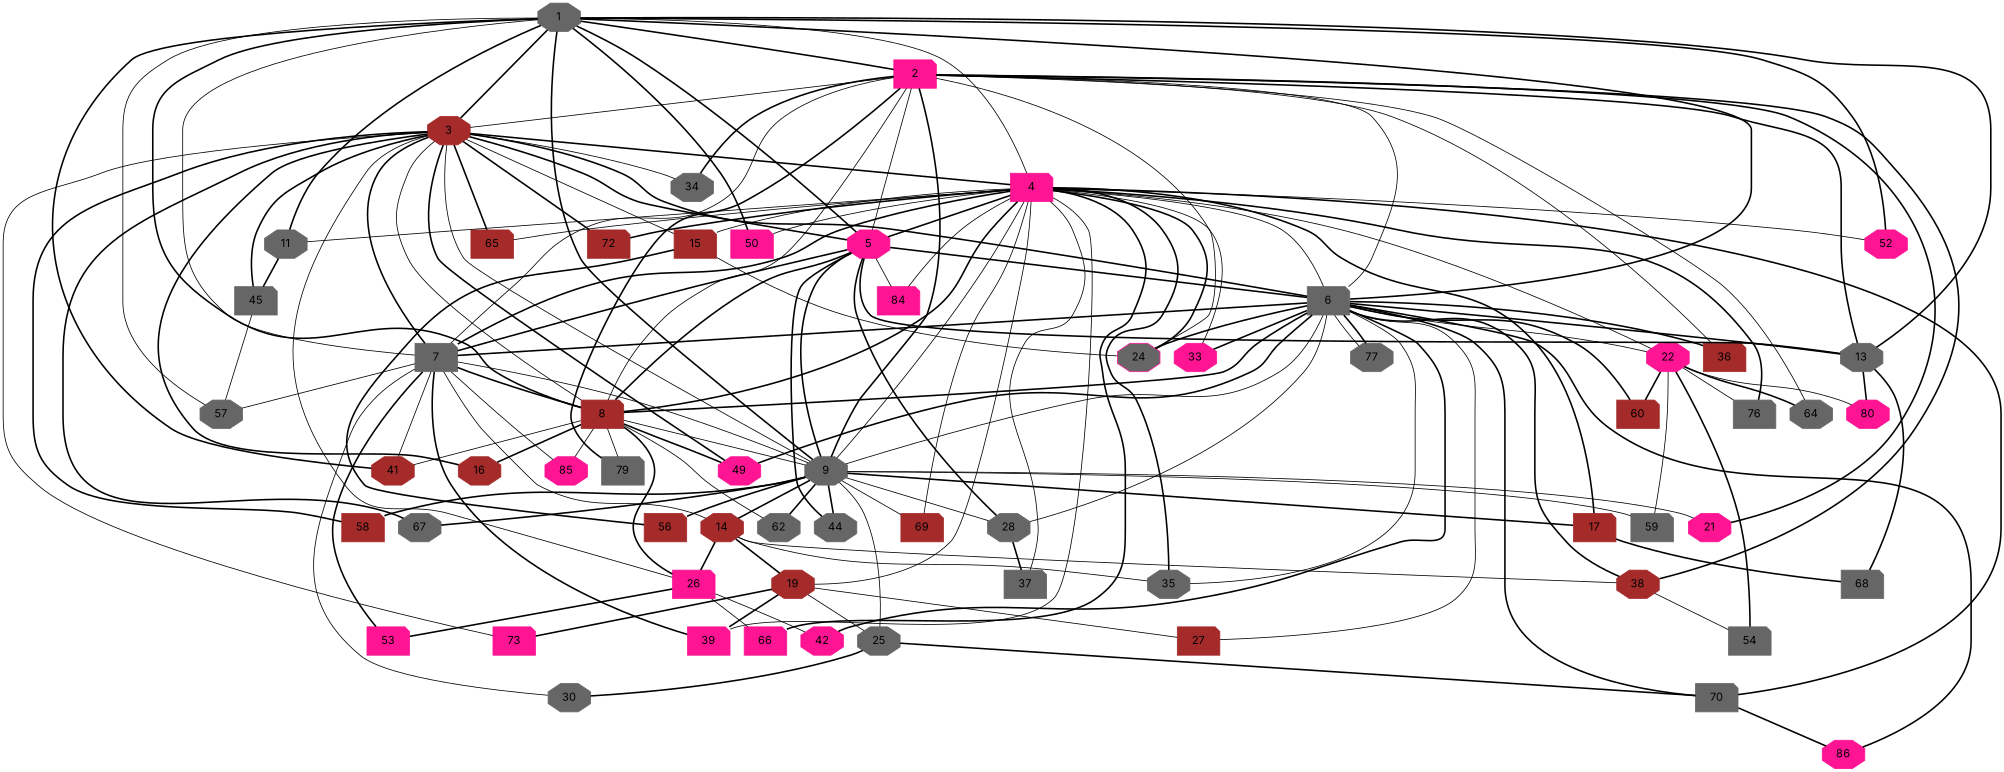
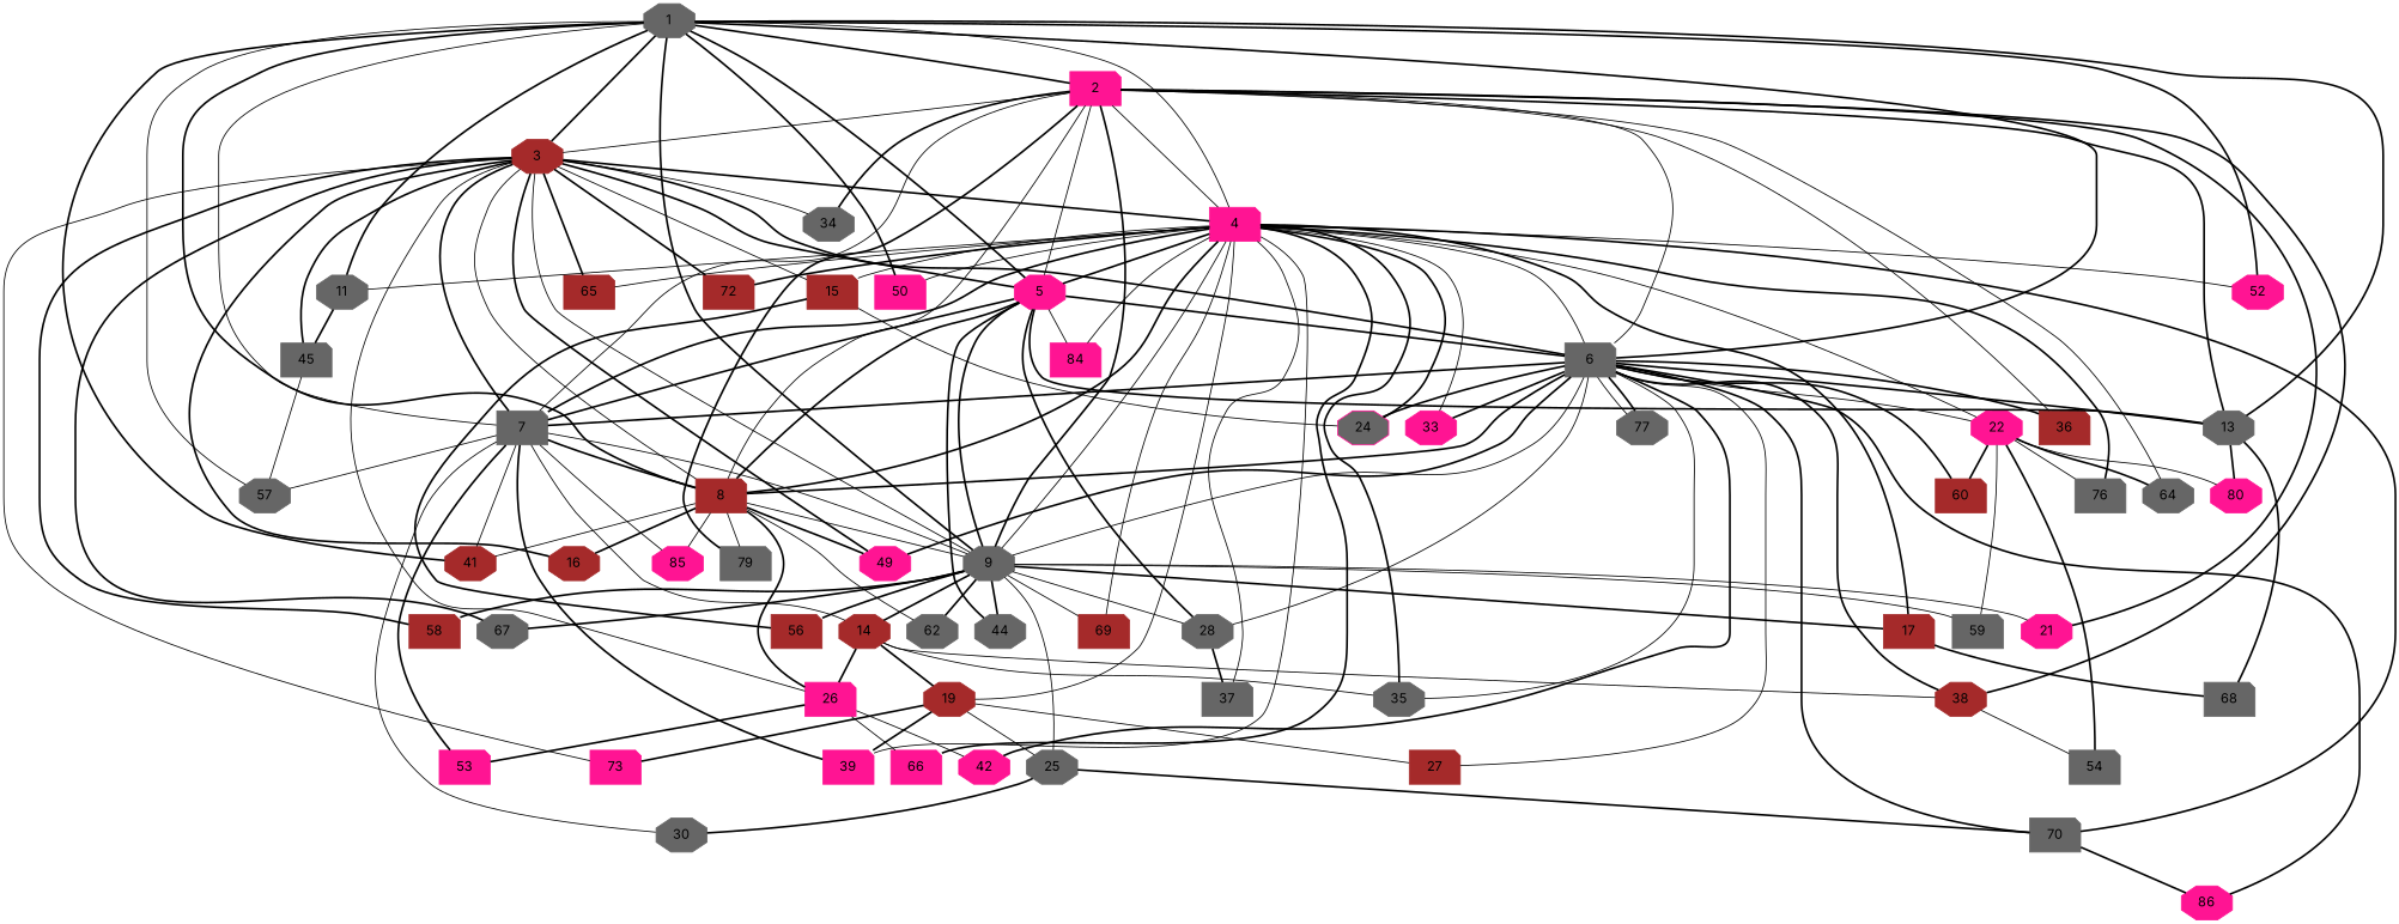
  graph {
    fontname=Inter
    node [color=gray40 fontname=Inter shape=octagon style=filled]
    edge [fontname=Inter style=bold]
    1 [super="+81"]
    2 [color=deeppink shape=note super="+12"]
    3 [color=brown super="+40"]
    4 [color=deeppink shape=note super="+20"]
    5 [color=deeppink super="+29"]
    6 [shape=note super="+78"]
    7 [shape=note super="+43"]
    8 [color=brown shape=note super="+23"]
    9 [super="+10"]
    11
    13 [super="+51"]
    41 [color=brown]
    50 [color=deeppink shape=note]
    52 [color=deeppink]
    57 [super="+82"]
    21 [color=deeppink]
    34
    36 [color=brown shape=note]
    38 [color=brown super="+61"]
    64
    79 [shape=note]
    15 [color=brown shape=note super="+46"]
    16 [color=brown]
    26 [color=deeppink shape=note super="+31"]
    45 [shape=note super="+47"]
    49 [color=deeppink super="+71"]
    58 [color=brown shape=note]
    65 [color=brown shape=note]
    67
    72 [color=brown shape=note super="+75"]
    73 [color=deeppink shape=note]
    17 [color=brown shape=note]
    19 [color=brown super="+63"]
    22 [color=deeppink super="+55"]
    24 [color=deeppink fillcolor=gray40 super="+74"]
    33 [color=deeppink]
    35
    37 [shape=note]
    39 [color=deeppink shape=note]
    66 [color=deeppink shape=note]
    69 [color=brown shape=note]
    70 [shape=note super="+83"]
    76 [shape=note]
    84 [color=deeppink shape=note]
    28 [super="+32"]
    44
    27 [color=brown shape=note]
    42 [color=deeppink]
    60 [color=brown shape=note]
    77
    86 [color=deeppink]
    14 [color=brown super="+48"]
    30
    53 [color=deeppink shape=note]
    85 [color=deeppink]
    62
    25
    56 [color=brown shape=note]
    59 [shape=note]
    68 [shape=note]
    80 [color=deeppink]
    54 [shape=note]
    1 -- 2
    1 -- 3 [weight=2]
    1 -- 4 [style=solid]
    1 -- 5
    1 -- 6
    1 -- 7 [style=solid]
    1 -- 8
    1 -- 9 [weight=2]
    1 -- 11
    1 -- 13
    1 -- 41
    1 -- 50
    1 -- 52
    1 -- 57 [style=solid]
    2 -- 3 [style=solid]
-   2 -- 24 [style=solid]
+   2 -- 4 [style=solid]
    2 -- 5 [style=solid]
    2 -- 6 [style=solid]
    2 -- 7 [style=solid]
    2 -- 8 [style=solid]
    2 -- 9 [weight=2]
    2 -- 13
    2 -- 21
    2 -- 34
    2 -- 36 [style=solid]
    2 -- 38
    2 -- 64 [style=solid]
    2 -- 79
    3 -- 4
    3 -- 5
    3 -- 6 [weight=2]
    3 -- 7
    3 -- 8 [style=solid]
    3 -- 9 [style=solid weight=2]
    3 -- 34 [style=solid]
    3 -- 15 [style=solid]
    3 -- 16
    3 -- 26 [style=solid]
    3 -- 45 [weight=2]
    3 -- 49
    3 -- 58
    3 -- 65
    3 -- 67
    3 -- 72
    3 -- 73 [style=solid]
    4 -- 5
    4 -- 6 [style=solid]
    4 -- 7
    4 -- 8
    4 -- 9 [style=solid weight=2]
    4 -- 11 [style=solid]
    4 -- 50 [style=solid]
    4 -- 52 [style=solid]
    4 -- 15 [style=solid weight=2]
    4 -- 65 [style=solid]
    4 -- 72 [weight=2]
    4 -- 17
    4 -- 19 [style=solid]
    4 -- 22 [style=solid weight=2]
    4 -- 24
    4 -- 33 [style=solid]
    4 -- 35
    4 -- 37 [style=solid]
    4 -- 39 [style=solid]
    4 -- 66
    4 -- 69 [style=solid]
    4 -- 70
    4 -- 76
    4 -- 84 [style=solid]
    5 -- 6
    5 -- 7
    5 -- 8
    5 -- 9 [weight=2]
    5 -- 13
    5 -- 84 [style=solid]
    5 -- 28
    5 -- 44
    6 -- 7
    6 -- 8 [weight=2]
    6 -- 9 [style=solid weight=2]
    6 -- 13
    6 -- 36
    6 -- 38
    6 -- 49
    6 -- 22 [style=solid]
    6 -- 24
    6 -- 33
    6 -- 35 [style=solid]
    6 -- 70
    6 -- 28 [style=solid]
    6 -- 27 [style=solid]
    6 -- 42
    6 -- 60
    6 -- 77 [style=solid]
    6 -- 77
    6 -- 86
    7 -- 8
    7 -- 9 [style=solid weight=2]
    7 -- 41 [style=solid]
    7 -- 57 [style=solid]
    7 -- 39
    7 -- 14 [style=solid]
    7 -- 30 [style=solid]
    7 -- 53
    7 -- 85 [style=solid]
    8 -- 9 [style=solid weight=2]
    8 -- 41 [style=solid]
    8 -- 79 [style=solid]
    8 -- 16
    8 -- 26
    8 -- 49
    8 -- 85 [style=solid]
    8 -- 62 [style=solid]
    9 -- 21 [style=solid]
    9 -- 58
    9 -- 67
    9 -- 17
    9 -- 69 [style=solid]
    9 -- 28 [style=solid]
    9 -- 44
    9 -- 14
    9 -- 62
    9 -- 25 [style=solid]
    9 -- 56
    9 -- 59 [style=solid]
    11 -- 45
    13 -- 68
    13 -- 80
    38 -- 54 [style=solid]
    15 -- 24 [style=solid]
    15 -- 56
    26 -- 66 [style=solid]
    26 -- 42 [style=solid]
    26 -- 53
    45 -- 57 [style=solid]
    17 -- 68
    19 -- 73
    19 -- 39
    19 -- 27 [style=solid]
    19 -- 25 [style=solid]
    22 -- 64
    22 -- 76 [style=solid]
    22 -- 60
    22 -- 59 [style=solid]
    22 -- 80 [style=solid]
    22 -- 54
    70 -- 86
    28 -- 37
    14 -- 38 [style=solid]
    14 -- 26
    14 -- 19
    14 -- 35 [style=solid]
    25 -- 70
    25 -- 30
  }
